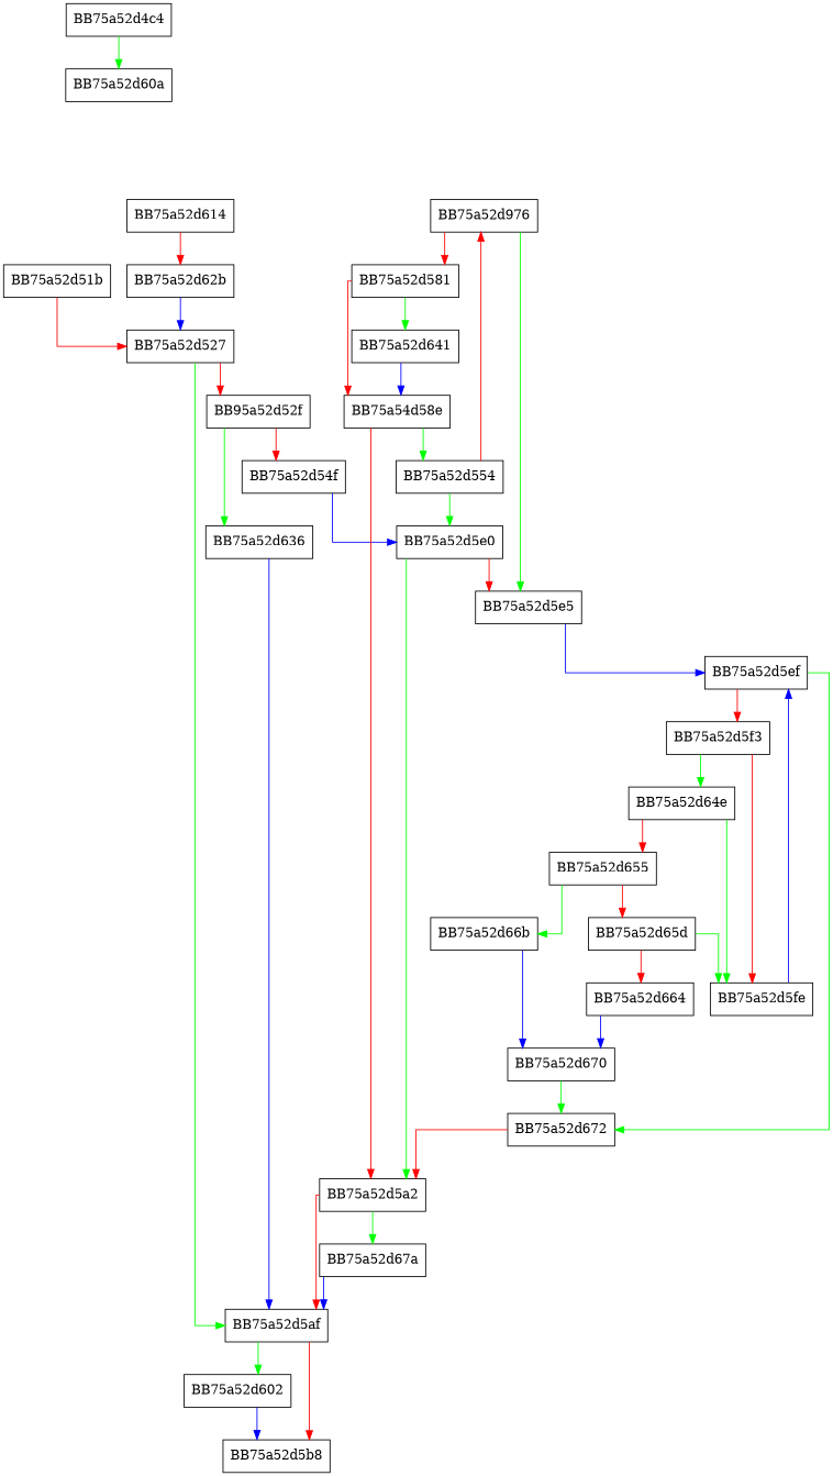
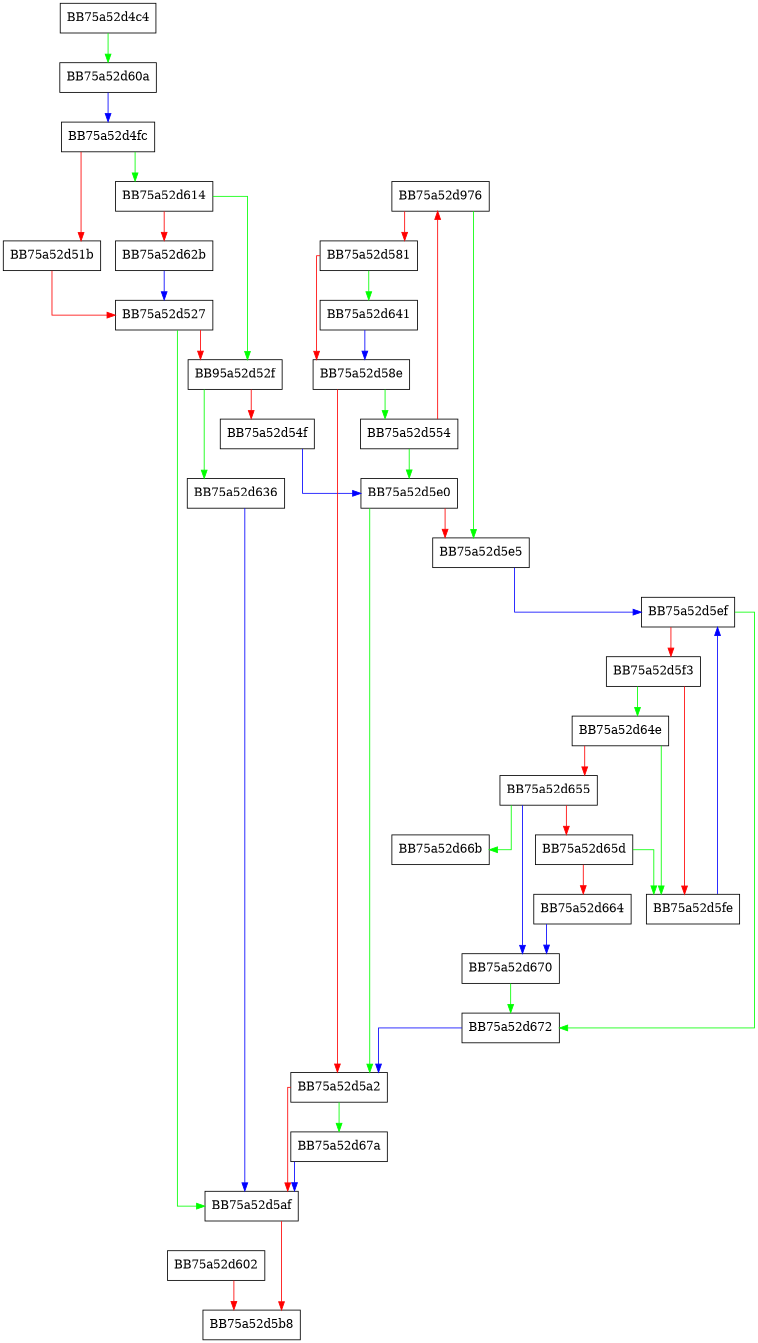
  digraph {
    splines=ortho
    node [shape=box]
    edge [color=green]
    BB75a52d4c4
    BB75a52d60a
+   BB75a52d4fc
    BB75a52d614
    BB75a52d51b
    n6 [label=BB95a52d52f]
    BB75a52d62b
    BB75a52d527
    BB75a52d636
    BB75a52d54f
    BB75a52d5af
    BB75a52d602
    BB75a52d5b8
    BB75a52d5e0
    BB75a52d554
    n16 [label=BB75a52d976]
    BB75a52d5e5
    BB75a52d5a2
    BB75a52d581
    BB75a52d5ef
    BB75a52d67a
    BB75a52d641
-   BB75a52d58e [label=BB75a54d58e]
+   BB75a52d58e
    BB75a52d672
    BB75a52d5f3
    BB75a52d64e
    BB75a52d5fe
    BB75a52d655
    BB75a52d66b
    BB75a52d65d
    BB75a52d670
    BB75a52d664
    BB75a52d4c4 -> BB75a52d60a
+   BB75a52d60a -> BB75a52d4fc [color=blue]
+   BB75a52d4fc -> BB75a52d614
+   BB75a52d4fc -> BB75a52d51b [color=red]
+   BB75a52d614 -> n6
    BB75a52d614 -> BB75a52d62b [color=red]
    BB75a52d51b -> BB75a52d527 [color=red]
    n6 -> BB75a52d636
    n6 -> BB75a52d54f [color=red]
    BB75a52d62b -> BB75a52d527 [color=blue]
    BB75a52d527 -> n6 [color=red]
    BB75a52d527 -> BB75a52d5af
    BB75a52d636 -> BB75a52d5af [color=blue]
    BB75a52d54f -> BB75a52d5e0 [color=blue]
-   BB75a52d5af -> BB75a52d602
    BB75a52d5af -> BB75a52d5b8 [color=red]
-   BB75a52d602 -> BB75a52d5b8 [color=blue]
+   BB75a52d602 -> BB75a52d5b8 [color=red]
    BB75a52d5e0 -> BB75a52d5e5 [color=red]
    BB75a52d5e0 -> BB75a52d5a2
    BB75a52d554 -> BB75a52d5e0
    BB75a52d554 -> n16 [color=red]
    n16 -> BB75a52d5e5
    n16 -> BB75a52d581 [color=red]
    BB75a52d5e5 -> BB75a52d5ef [color=blue]
    BB75a52d5a2 -> BB75a52d5af [color=red]
    BB75a52d5a2 -> BB75a52d67a
    BB75a52d581 -> BB75a52d641
    BB75a52d581 -> BB75a52d58e [color=red]
    BB75a52d5ef -> BB75a52d672
    BB75a52d5ef -> BB75a52d5f3 [color=red]
    BB75a52d67a -> BB75a52d5af [color=blue]
    BB75a52d641 -> BB75a52d58e [color=blue]
    BB75a52d58e -> BB75a52d554
    BB75a52d58e -> BB75a52d5a2 [color=red]
-   BB75a52d672 -> BB75a52d5a2 [color=red]
+   BB75a52d672 -> BB75a52d5a2 [color=blue]
    BB75a52d5f3 -> BB75a52d64e
    BB75a52d5f3 -> BB75a52d5fe [color=red]
    BB75a52d64e -> BB75a52d5fe
    BB75a52d64e -> BB75a52d655 [color=red]
    BB75a52d5fe -> BB75a52d5ef [color=blue]
    BB75a52d655 -> BB75a52d66b
    BB75a52d655 -> BB75a52d65d [color=red]
-   BB75a52d66b -> BB75a52d670 [color=blue]
+   BB75a52d655 -> BB75a52d670 [color=blue]
    BB75a52d65d -> BB75a52d5fe
    BB75a52d65d -> BB75a52d664 [color=red]
    BB75a52d670 -> BB75a52d672
    BB75a52d664 -> BB75a52d670 [color=blue]
  }
